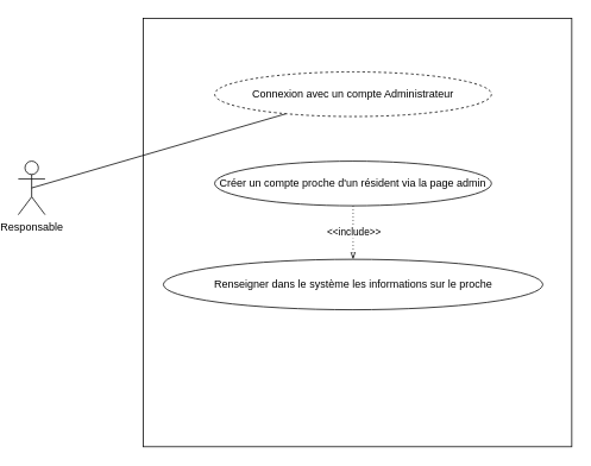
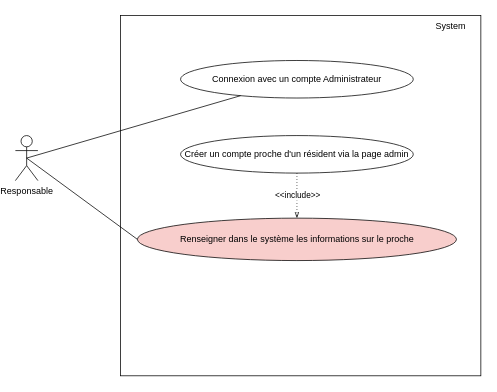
  <mxCell id="0" />
  <mxCell id="1" parent="0" />
  <mxCell id="2" value="" style="whiteSpace=wrap;html=1;aspect=fixed;" parent="1" vertex="1"><mxGeometry x="160" y="20" width="480" height="480" as="geometry" /></mxCell>
+ <mxCell id="3" value="System" style="text;html=1;strokeColor=none;fillColor=none;align=center;verticalAlign=middle;whiteSpace=wrap;rounded=0;" parent="1" vertex="1"><mxGeometry x="570" y="20" width="60" height="30" as="geometry" /></mxCell>
  <mxCell id="4" value="Responsable" style="shape=umlActor;verticalLabelPosition=bottom;verticalAlign=top;html=1;outlineConnect=0;" parent="1" vertex="1"><mxGeometry x="20" y="180" width="30" height="60" as="geometry" /></mxCell>
  <mxCell id="5" value="Créer un compte proche d'un résident via la page admin" style="ellipse;whiteSpace=wrap;html=1;" parent="1" vertex="1"><mxGeometry x="240" y="180" width="310" height="50" as="geometry" /></mxCell>
- <mxCell id="6" value="Connexion avec un compte Administrateur" style="ellipse;whiteSpace=wrap;html=1;dashed=1;" parent="1" vertex="1"><mxGeometry x="240" y="80" width="310" height="50" as="geometry" /></mxCell>
- <mxCell id="7" value="Renseigner dans le système les informations sur le proche" style="ellipse;whiteSpace=wrap;html=1;" parent="1" vertex="1"><mxGeometry x="182.5" y="290" width="425" height="56.5" as="geometry" /></mxCell>
+ <mxCell id="6" value="Connexion avec un compte Administrateur" style="ellipse;whiteSpace=wrap;html=1;" parent="1" vertex="1"><mxGeometry x="240" y="80" width="310" height="50" as="geometry" /></mxCell>
+ <mxCell id="7" value="Renseigner dans le système les informations sur le proche" style="ellipse;whiteSpace=wrap;html=1;fillColor=#f8cecc;" parent="1" vertex="1"><mxGeometry x="182.5" y="290" width="425" height="56.5" as="geometry" /></mxCell>
  <mxCell id="8" value="" style="endArrow=openThin;dashed=1;html=1;dashPattern=1 3;strokeWidth=1;rounded=0;entryX=0.5;entryY=0;entryDx=0;entryDy=0;exitX=0.5;exitY=1;exitDx=0;exitDy=0;startArrow=none;startFill=0;endFill=0;" parent="1" source="5" target="7" edge="1"><mxGeometry width="50" height="50" relative="1" as="geometry"><mxPoint x="405" y="190" as="sourcePoint" /><mxPoint x="405" y="140" as="targetPoint" /></mxGeometry></mxCell>
  <mxCell id="9" value="&amp;lt;&amp;lt;include&amp;gt;&amp;gt;" style="edgeLabel;html=1;align=center;verticalAlign=middle;resizable=0;points=[];" parent="8" vertex="1" connectable="0"><mxGeometry x="-0.05" y="-1" relative="1" as="geometry"><mxPoint x="1" as="offset" /></mxGeometry></mxCell>
  <mxCell id="10" value="" style="endArrow=none;html=1;rounded=0;strokeWidth=1;exitX=0.5;exitY=0.5;exitDx=0;exitDy=0;exitPerimeter=0;" parent="1" source="4" target="6" edge="1"><mxGeometry width="50" height="50" relative="1" as="geometry"><mxPoint x="350" y="230" as="sourcePoint" /><mxPoint x="400" y="180" as="targetPoint" /></mxGeometry></mxCell>
+ <mxCell id="11" value="" style="endArrow=none;html=1;rounded=0;strokeWidth=1;exitX=0.5;exitY=0.5;exitDx=0;exitDy=0;exitPerimeter=0;entryX=0;entryY=0.5;entryDx=0;entryDy=0;" parent="1" source="4" target="7" edge="1"><mxGeometry width="50" height="50" relative="1" as="geometry"><mxPoint x="350" y="230" as="sourcePoint" /><mxPoint x="400" y="180" as="targetPoint" /></mxGeometry></mxCell>
